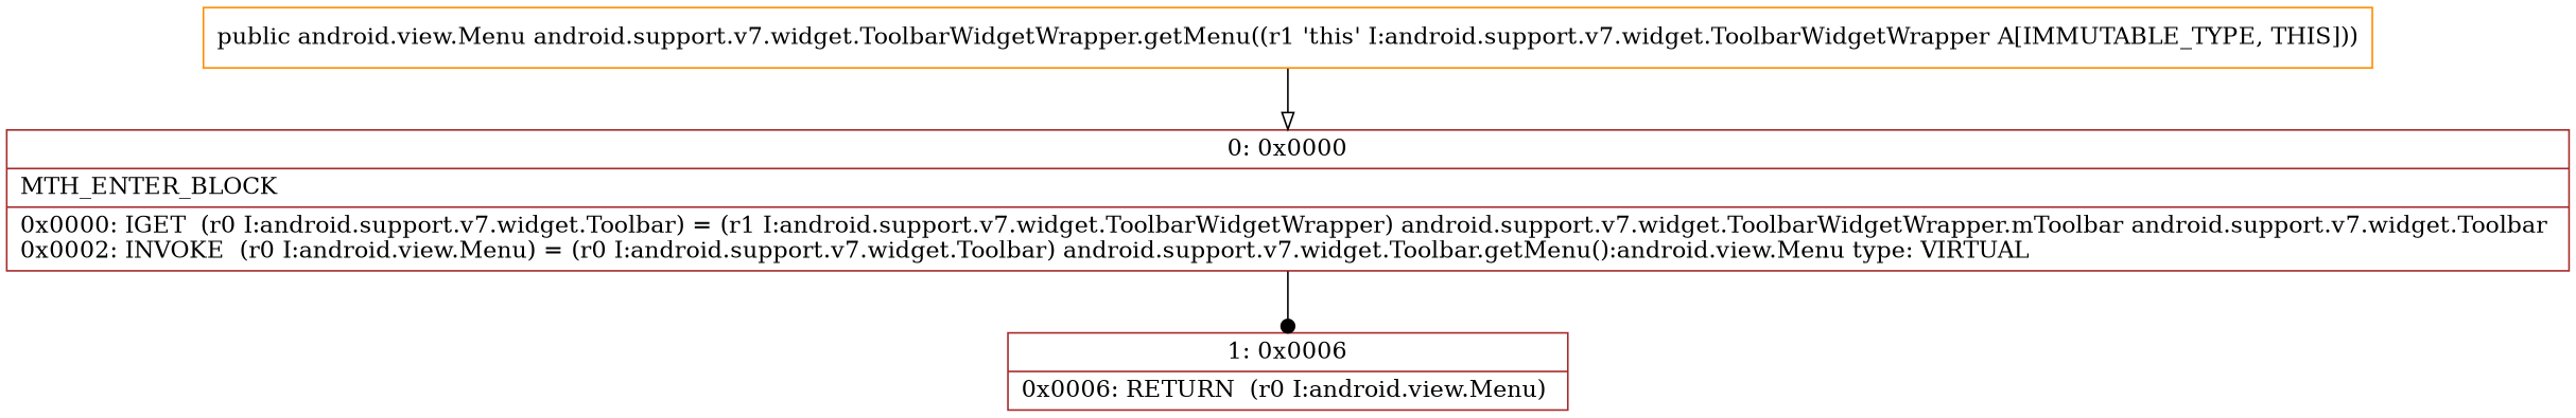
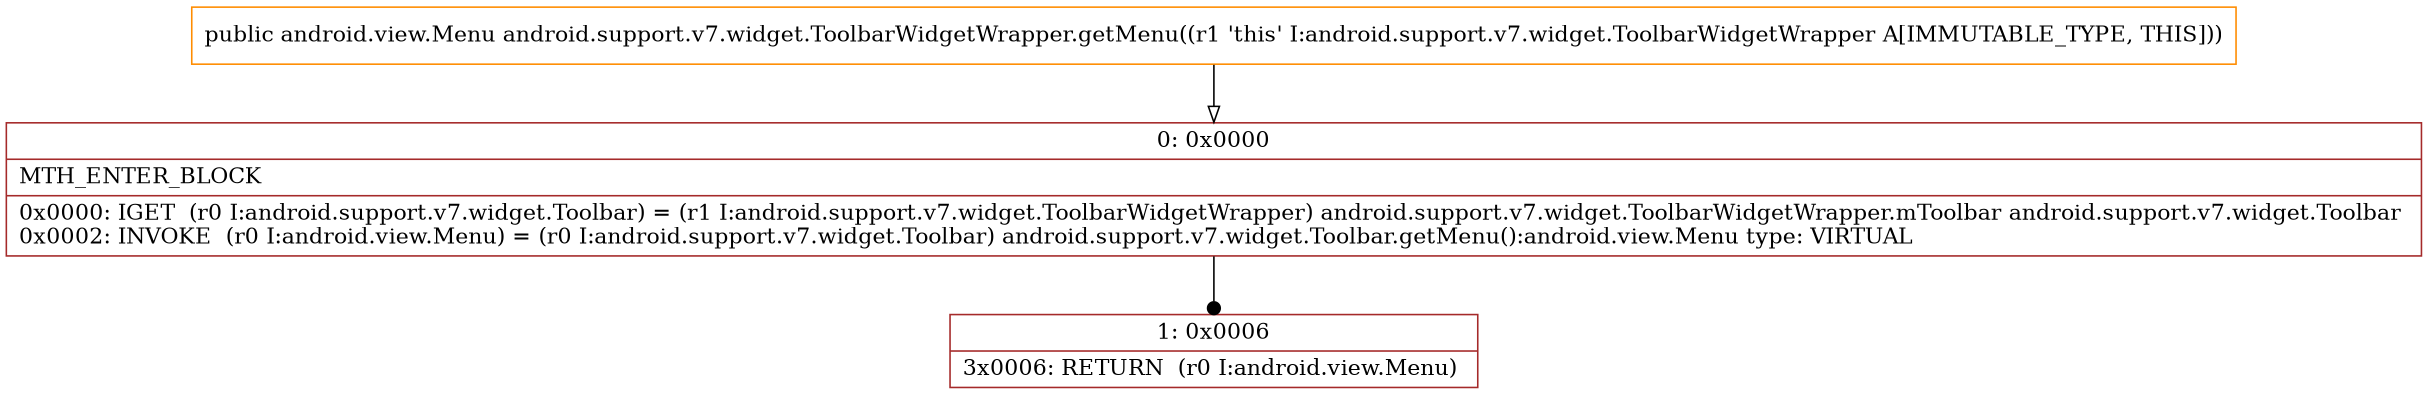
  digraph {
    node [shape=record color=brown]
    n1 [label="{0\:\ 0x0000|MTH_ENTER_BLOCK\l|0x0000: IGET  (r0 I:android.support.v7.widget.Toolbar) = (r1 I:android.support.v7.widget.ToolbarWidgetWrapper) android.support.v7.widget.ToolbarWidgetWrapper.mToolbar android.support.v7.widget.Toolbar \l0x0002: INVOKE  (r0 I:android.view.Menu) = (r0 I:android.support.v7.widget.Toolbar) android.support.v7.widget.Toolbar.getMenu():android.view.Menu type: VIRTUAL \l}"]
-   n2 [label="{1\:\ 0x0006|0x0006: RETURN  (r0 I:android.view.Menu) \l}"]
+   n2 [label="{1\:\ 0x0006|3x0006: RETURN  (r0 I:android.view.Menu) \l}"]
    n3 [label="{public android.view.Menu android.support.v7.widget.ToolbarWidgetWrapper.getMenu((r1 'this' I:android.support.v7.widget.ToolbarWidgetWrapper A[IMMUTABLE_TYPE, THIS])) }" color=darkorange]
    n1 -> n2 [arrowhead=dot]
    n3 -> n1 [arrowhead=onormal]
  }
